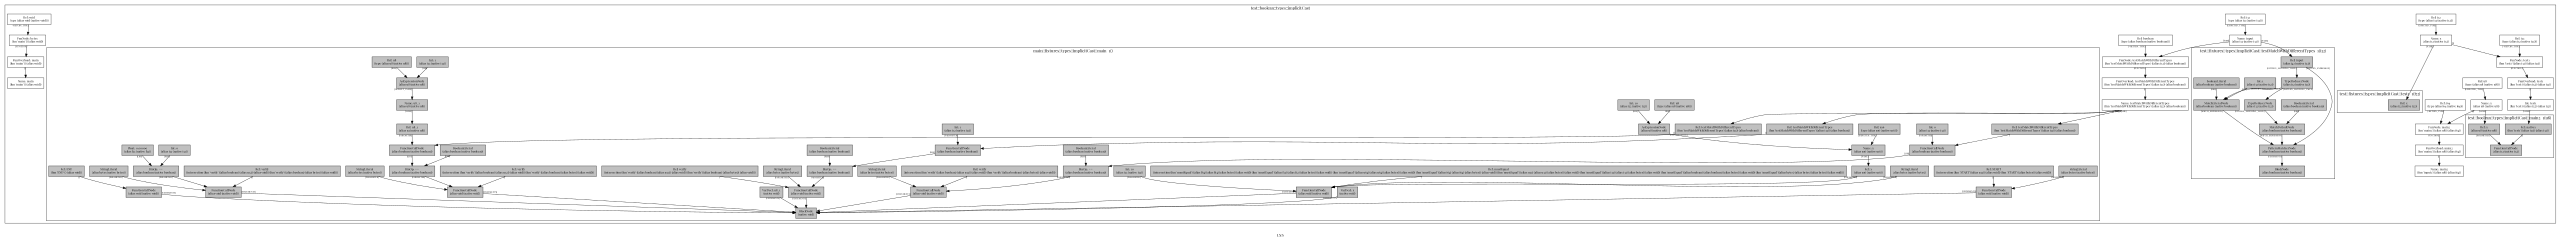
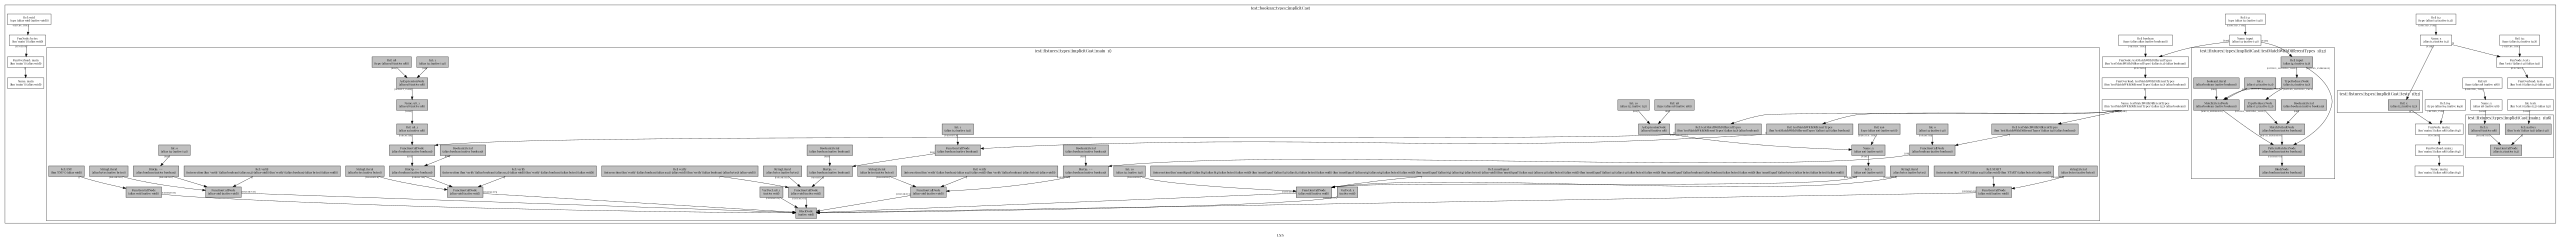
  digraph {
    fontname="Playfair Display"
    label=LYS
    node [fillcolor=grey fontname="Playfair Display" fontsize=10 shape=box style=filled]
    edge [color=black fontname="Playfair Display" fontsize=7 taillabel="[PARAMETER]"]
    n1 [label="Ref: x\n(alias i32 (native i32))"]
    n2 [label="FunctionCallNode\n(alias i32 (native i32))"]
    n3 [label="Ref: native1\n(fun 'test1' ((alias i32)) (alias i32))"]
    n4 [label="Ref: x\n(alias u8 (native u8))"]
    n5 [label="BlockNode\n(alias boolean (native boolean))"]
    n6 [label="PatternMatcherNode\n(alias boolean (native boolean))"]
    n7 [label="Ref: input\n(alias i42 (native i32))"]
    n8 [label="MatchLiteralNode\n(alias boolean (native boolean))"]
    n9 [label="Int: 1\n(alias i32 (native i32))"]
    n10 [label="BooleanLiteral\n(alias boolean (native boolean))"]
    n11 [label="TypeReducerNode\n(alias i32 (native i32))"]
    n12 [label="MatchDefaultNode\n(alias boolean (native boolean))"]
    n13 [label="BooleanLiteral\n(alias boolean (native boolean))"]
    n14 [label="TypeReducerNode\n(alias i32 (native i32))"]
    n15 [label="BlockNode\n(native void)"]
    n16 [label="FunctionCallNode\n(alias void (native void))"]
    n17 [label="Ref: START\n(intersection (fun 'START' ((alias u32)) (alias void)) (fun 'START' ((alias bytes)) (alias void)))"]
    n18 [label="StringLiteral\n(alias bytes (native bytes))"]
    n19 [label="VarDecl: x\n(native void)"]
    n20 [label="Name: x\n(alias u16 (native u16))"]
    n21 [label="Ref: u16\n(type (alias u16 (native u16)))"]
    n22 [label="AsExpressionNode\n(alias u8 (native u8))"]
    n23 [label="Int: 10\n(alias i32 (native i32))"]
    n24 [label="Ref: u8\n(type (alias u8 (native u8)))"]
    n25 [label="FunctionCallNode\n(alias void (native void))"]
    n26 [label="Ref: mustEqual\n(intersection (fun 'mustEqual' ((alias f64) (alias f64) (alias bytes)) (alias void)) (fun 'mustEqual' ((alias f32) (alias f32) (alias bytes)) (alias void)) (fun 'mustEqual' ((alias u64) (alias u64) (alias bytes)) (alias void)) (fun 'mustEqual' ((alias i64) (alias i64) (alias bytes)) (alias void)) (fun 'mustEqual' ((alias u32) (alias u32) (alias bytes)) (alias void)) (fun 'mustEqual' ((alias i32) (alias i32) (alias bytes)) (alias void)) (fun 'mustEqual' ((alias boolean) (alias boolean) (alias bytes)) (alias void)) (fun 'mustEqual' ((alias bytes) (alias bytes) (alias bytes)) (alias void)))"]
    n27 [label="Ref: x\n(alias u16 (native u16))"]
    n28 [label="Int: 10\n(alias i32 (native i32))"]
    n29 [label="StringLiteral\n(alias bytes (native bytes))"]
    n30 [label="FunctionCallNode\n(alias void (native void))"]
    n31 [label="Ref: verify\n(intersection (fun 'verify' ((alias boolean) (alias u32)) (alias void)) (fun 'verify' ((alias boolean) (alias bytes)) (alias void)))"]
    n32 [label="BinOp: ==\n(alias boolean (native boolean))"]
    n33 [label="FunctionCallNode\n(alias boolean (native boolean))"]
    n34 [label="Ref: testMatchWithDifferentTypes\n(fun 'testMatchWithDifferentTypes' ((alias i32)) (alias boolean))"]
    n35 [label="Int: 0\n(alias i32 (native i32))"]
    n36 [label="BooleanLiteral\n(alias boolean (native boolean))"]
    n37 [label="StringLiteral\n(alias bytes (native bytes))"]
    n38 [label="FunctionCallNode\n(alias void (native void))"]
    n39 [label="Ref: verify\n(intersection (fun 'verify' ((alias boolean) (alias u32)) (alias void)) (fun 'verify' ((alias boolean) (alias bytes)) (alias void)))"]
    n40 [label="BinOp: ==\n(alias boolean (native boolean))"]
    n41 [label="FunctionCallNode\n(alias boolean (native boolean))"]
    n42 [label="Ref: testMatchWithDifferentTypes\n(fun 'testMatchWithDifferentTypes' ((alias i32)) (alias boolean))"]
    n43 [label="Int: 1\n(alias i32 (native i32))"]
    n44 [label="BooleanLiteral\n(alias boolean (native boolean))"]
    n45 [label="StringLiteral\n(alias bytes (native bytes))"]
    n46 [label="VarDecl: u8_1\n(native void)"]
    n47 [label="Name: u8_1\n(alias u8 (native u8))"]
    n48 [label="AsExpressionNode\n(alias u8 (native u8))"]
    n49 [label="Int: 1\n(alias i32 (native i32))"]
    n50 [label="Ref: u8\n(type (alias u8 (native u8)))"]
    n51 [label="FunctionCallNode\n(alias void (native void))"]
    n52 [label="Ref: verify\n(intersection (fun 'verify' ((alias boolean) (alias u32)) (alias void)) (fun 'verify' ((alias boolean) (alias bytes)) (alias void)))"]
    n53 [label="BinOp: ==\n(alias boolean (native boolean))"]
    n54 [label="FunctionCallNode\n(alias boolean (native boolean))"]
    n55 [label="Ref: testMatchWithDifferentTypes\n(fun 'testMatchWithDifferentTypes' ((alias i32)) (alias boolean))"]
    n56 [label="Ref: u8_1\n(alias u2 (native u8))"]
    n57 [label="BooleanLiteral\n(alias boolean (native boolean))"]
    n58 [label="StringLiteral\n(alias bytes (native bytes))"]
    n59 [label="FunctionCallNode\n(alias void (native void))"]
    n60 [label="Ref: verify\n(intersection (fun 'verify' ((alias boolean) (alias u32)) (alias void)) (fun 'verify' ((alias boolean) (alias bytes)) (alias void)))"]
    n61 [label="BinOp: ==\n(alias boolean (native boolean))"]
-   n62 [label="Float: 0.00000\n(alias f32 (native f32))"]
    n63 [label="Int: 0\n(alias i32 (native i32))"]
    n64 [label="StringLiteral\n(alias bytes (native bytes))"]
    n65 [label="FunctionCallNode\n(alias void (native void))"]
    n66 [label="Ref: END\n(fun 'END' () (alias void))"]
    n67 [label="FunOverload: test1\n(fun 'test1' ((alias i32)) (alias i32))" style=""]
    n68 [label="FunNode: test1\n(fun 'test1' ((alias i32)) (alias i32))" style=""]
    n69 [label="Name: x\n(alias i32 (native i32))" style=""]
    n70 [label="Ref: i32\n(type (alias i32 (native i32)))" style=""]
    n71 [label="Ref: i32\n(type (alias i32 (native i32)))" style=""]
    n72 [label="Int: test1\n(fun 'test1' ((alias i32)) (alias i32))" style=""]
    n73 [label="FunOverload: main2\n(fun 'main2' ((alias u8)) (alias i64))" style=""]
    n74 [label="FunNode: main2\n(fun 'main2' ((alias u8)) (alias i64))" style=""]
    n75 [label="Name: x\n(alias u8 (native u8))" style=""]
    n76 [label="Ref: u8\n(type (alias u8 (native u8)))" style=""]
    n77 [label="Ref: i64\n(type (alias i64 (native i64)))" style=""]
-   n78 [label="Name: main2\n(fun 'input2' ((alias u8)) (alias i64))" style=""]
+   n78 [label="Name: main2\n(fun 'main2' ((alias u8)) (alias i64))" style=""]
    n79 [label="FunOverload: testMatchWithDifferentTypes\n(fun 'testMatchWithDifferentTypes' ((alias i32)) (alias boolean))" style=""]
    n80 [label="FunNode: testMatchWithDifferentTypes\n(fun 'testMatchWithDifferentTypes' ((alias i32)) (alias boolean))" style=""]
    n81 [label="Name: input\n(alias i32 (native i32))" style=""]
    n82 [label="Ref: i32\n(type (alias i32 (native i32)))" style=""]
-   n83 [label="Ref: boolean\n(type (alias boolean (native boolean)))" style=""]
+   n83 [label="Ref: boolean\n(type (alias alias (native boolean)))" style=""]
    n84 [label="Name: testMatchWithDifferentTypes\n(fun 'testMatchWithDifferentTypes' ((alias i32)) (alias boolean))" style=""]
    n85 [label="FunOverload: main\n(fun 'main' () (alias void))" style=""]
    n86 [label="FunNode: bytes\n(fun 'main' () (alias void))" style=""]
    n87 [label="Ref: void\n(type (alias void (native void)))" style=""]
    n88 [label="Name: main\n(fun 'main' () (alias void))" style=""]
    subgraph cluster_1 {
      label="test::boolean::types::implicitCast"
      n67
      n68
      n69
      n70
      n71
      n72
      n73
      n74
      n75
      n76
      n77
      n78
      n79
      n80
      n81
      n82
      n83
      n84
      n85
      n86
      n87
      n88
      subgraph cluster_2 {
        label="test::fixtures::types::implicitCast::test1_1(i72)"
        rankdir=TB
        n1
      }
      subgraph cluster_3 {
-       label="test::boolean::types::implicitCast::main2_1(u8)"
+       label="test::fixtures::types::implicitCast::main2_1(u8)"
        rankdir=TB
        n2
        n3
        n4
      }
      subgraph cluster_4 {
        label="test::fixtures::types::implicitCast::testMatchWithDifferentTypes_1(i32)"
        rankdir=TB
        n5
        n6
        n7
        n8
        n9
        n10
        n11
        n12
        n13
        n14
      }
      subgraph cluster_5 {
-       label="main::fixtures::types::implicitCast::main_1()"
+       label="test::fixtures::types::implicitCast::main_1()"
        rankdir=TB
        n15
        n16
        n17
        n18
        n19
        n20
        n21
        n22
        n23
        n24
        n25
        n26
        n27
        n28
        n29
        n30
        n31
        n32
        n33
        n34
        n35
        n36
        n37
        n38
        n39
        n40
        n41
        n42
        n43
        n44
        n45
        n46
        n47
        n48
        n49
        n50
        n51
        n52
        n53
        n54
        n55
        n56
        n57
        n58
        n59
        n60
        n61
-       n62
        n63
        n64
        n65
        n66
      }
    }
    n3 -> n2 [taillabel="[]"]
    n4 -> n2
    n6 -> n5 [taillabel="[STATEMENTS]"]
    n7 -> n6 [taillabel="[PATTERN_EXPRESSION]"]
    n7 -> n11 [taillabel="[PATTERN_MATCHING_VALUE]"]
    n8 -> n6 [taillabel="[MATCH_EXPRESSION]"]
    n9 -> n8 [taillabel="[LHS]"]
    n10 -> n8 [taillabel="[RHS]"]
    n11 -> n8 [taillabel="[PATTERN_MATCHING_VALUE]"]
    n11 -> n14 [taillabel="[PATTERN_MATCHING_VALUE]"]
    n12 -> n6 [taillabel="[MATCH_EXPRESSION]"]
    n13 -> n12 [taillabel="[RHS]"]
    n14 -> n12 [taillabel="[PATTERN_MATCHING_VALUE]"]
    n16 -> n15 [taillabel="[STATEMENTS]"]
    n17 -> n16 [taillabel="[]"]
    n18 -> n16
    n19 -> n15 [taillabel="[STATEMENTS]"]
    n20 -> n27 [taillabel="[NAME]"]
    n21 -> n20 [taillabel="[EXPECTED_TYPE]"]
    n22 -> n20 [taillabel="[DEFAULT_VALUE]"]
    n23 -> n22 [taillabel="[LHS]"]
    n24 -> n22 [taillabel="[RHS]"]
    n25 -> n15 [taillabel="[STATEMENTS]"]
    n26 -> n25 [taillabel="[]"]
    n27 -> n25
    n28 -> n25
    n29 -> n25
    n30 -> n15 [taillabel="[STATEMENTS]"]
    n31 -> n30 [taillabel="[]"]
    n32 -> n30
    n33 -> n32 [taillabel="[LHS]"]
    n34 -> n33 [taillabel="[]"]
    n35 -> n33
    n36 -> n32 [taillabel="[RHS]"]
    n37 -> n30
    n38 -> n15 [taillabel="[STATEMENTS]"]
    n39 -> n38 [taillabel="[]"]
    n40 -> n38
    n41 -> n40 [taillabel="[LHS]"]
    n42 -> n41 [taillabel="[]"]
    n43 -> n41
    n44 -> n40 [taillabel="[RHS]"]
    n45 -> n38
    n46 -> n15 [taillabel="[STATEMENTS]"]
    n47 -> n56 [taillabel="[NAME]"]
    n48 -> n47 [taillabel="[DEFAULT_VALUE]"]
    n49 -> n48 [taillabel="[LHS]"]
    n50 -> n48 [taillabel="[RHS]"]
    n51 -> n15 [taillabel="[STATEMENTS]"]
    n52 -> n51 [taillabel="[]"]
    n53 -> n51
    n54 -> n53 [taillabel="[LHS]"]
    n55 -> n54 [taillabel="[]"]
    n56 -> n54
    n57 -> n53 [taillabel="[RHS]"]
    n58 -> n51
    n59 -> n15 [taillabel="[STATEMENTS]"]
    n60 -> n59 [taillabel="[]"]
    n61 -> n59
-   n62 -> n61 [taillabel="[LHS]"]
    n63 -> n61 [taillabel="[RHS]"]
    n64 -> n59
    n65 -> n15 [taillabel="[STATEMENTS]"]
    n66 -> n65 [taillabel="[]"]
-   n67 -> n72 [taillabel="[]"]
    n68 -> n67 [taillabel="[FUNCTION]"]
    n69 -> n1 [taillabel="[NAME]"]
    n69 -> n68 [taillabel="[x]"]
    n70 -> n69 [taillabel="[EXPECTED_TYPE]"]
    n71 -> n68 [taillabel="[#RETURN_TYPE]"]
    n72 -> n3 [taillabel="[NAME]"]
    n73 -> n78 [taillabel="[]"]
    n74 -> n73 [taillabel="[FUNCTION]"]
    n75 -> n4 [taillabel="[NAME]"]
-   n75 -> n74 [taillabel="[x]"]
+   n1 -> n74 [taillabel="[x]"]
    n76 -> n75 [taillabel="[EXPECTED_TYPE]"]
    n77 -> n74 [taillabel="[#RETURN_TYPE]"]
    n79 -> n84 [taillabel="[]"]
    n80 -> n79 [taillabel="[FUNCTION]"]
    n81 -> n7 [taillabel="[NAME]"]
    n81 -> n80 [taillabel="[input]"]
    n82 -> n81 [taillabel="[EXPECTED_TYPE]"]
    n83 -> n80 [taillabel="[#RETURN_TYPE]"]
    n84 -> n34 [taillabel="[NAME]"]
    n84 -> n42 [taillabel="[NAME]"]
    n84 -> n55 [taillabel="[NAME]"]
    n85 -> n88 [taillabel="[]"]
    n86 -> n85 [taillabel="[FUNCTION]"]
    n87 -> n86 [taillabel="[#RETURN_TYPE]"]
  }
